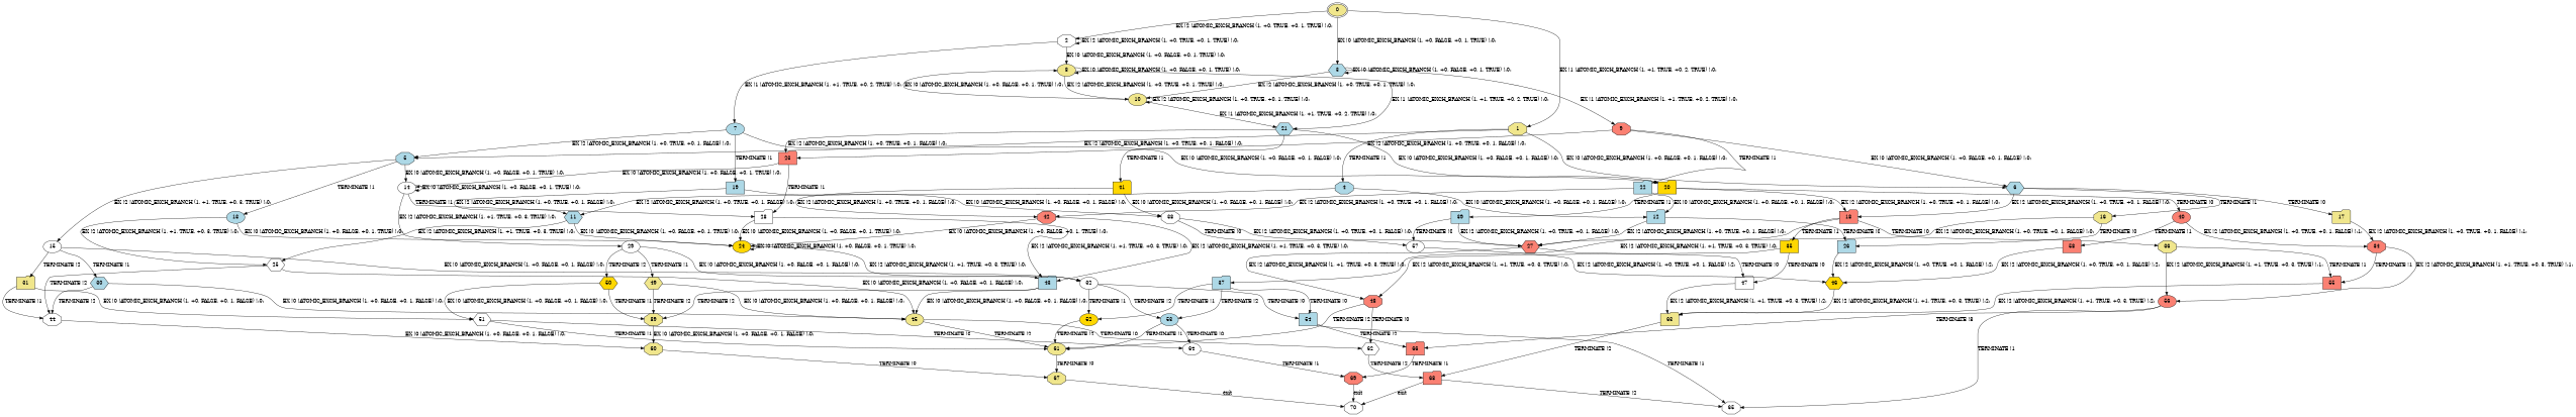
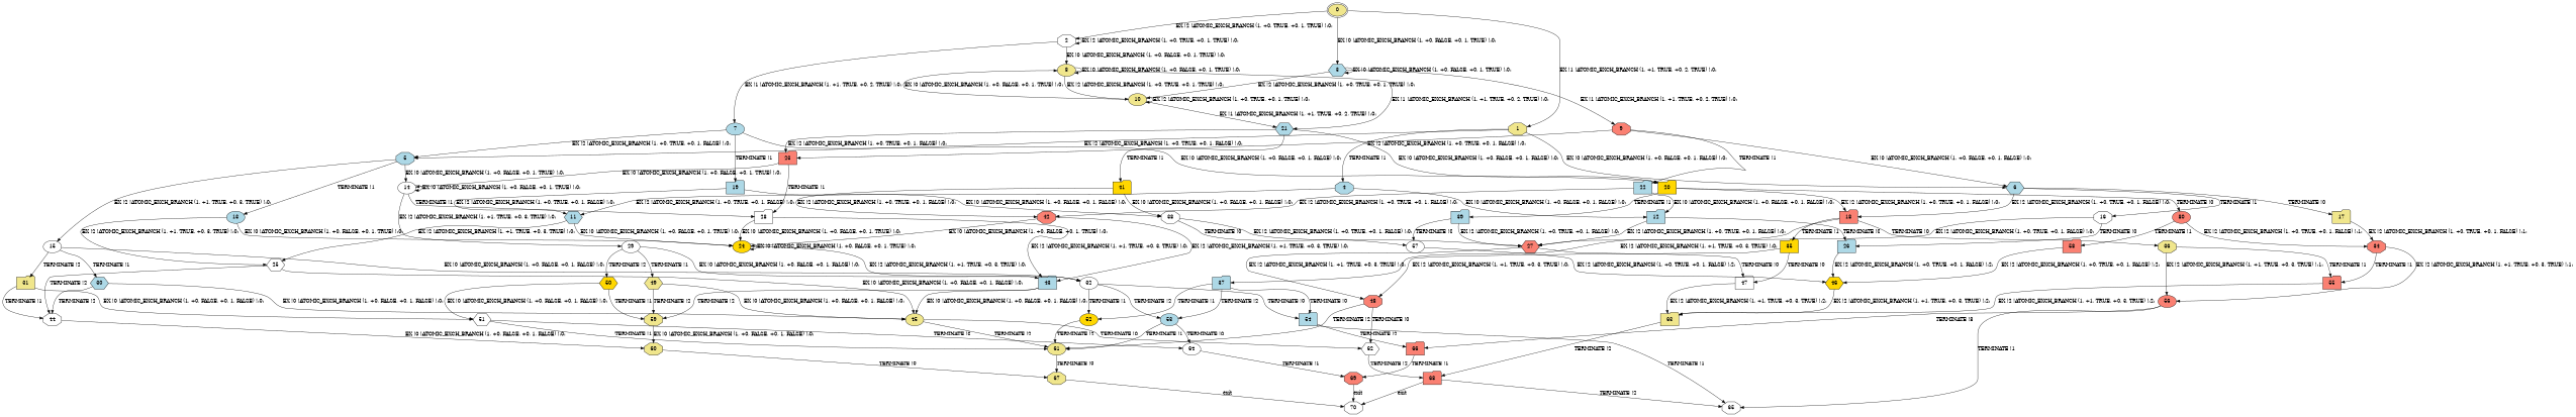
  digraph {
    node [fillcolor=lightblue shape=folder style=filled]
    0 [fillcolor=khaki peripheries=2 shape=ellipse]
    1 [fillcolor=khaki shape=octagon]
    2 [fillcolor=white shape=octagon]
    3 [shape=hexagon]
    4 [shape=octagon]
    5 [shape=octagon]
    6 [shape=hexagon]
    7 [shape=ellipse]
    8 [fillcolor=khaki shape=ellipse]
    9 [fillcolor=salmon shape=octagon]
    10 [fillcolor=khaki shape=ellipse]
    11 [shape=hexagon]
    12
    13 [shape=ellipse]
    14 [fillcolor=white shape=ellipse]
    15 [fillcolor=white shape=ellipse]
-   16 [fillcolor=khaki shape=octagon]
+   16 [fillcolor=white shape=octagon]
    17 [fillcolor=khaki]
    18 [fillcolor=salmon]
    19
    20 [fillcolor=gold]
    21 [shape=hexagon]
    22
    23 [fillcolor=salmon]
    24 [fillcolor=gold shape=ellipse]
    25 [fillcolor=white shape=hexagon]
    26
    27 [fillcolor=salmon shape=hexagon]
    28 [fillcolor=white]
    29 [fillcolor=white shape=ellipse]
    30 [shape=hexagon]
    31 [fillcolor=khaki]
    32 [fillcolor=white shape=ellipse]
    34 [fillcolor=salmon shape=octagon]
    35 [fillcolor=gold]
    36 [fillcolor=khaki shape=octagon]
    37
    38 [fillcolor=white shape=octagon]
    39
-   40 [fillcolor=salmon shape=ellipse]
+   40 [fillcolor=salmon shape=ellipse label=80]
    41 [fillcolor=gold]
    42 [fillcolor=salmon shape=octagon]
    43
    44 [fillcolor=white shape=octagon]
    45 [fillcolor=khaki shape=ellipse]
    46 [fillcolor=gold shape=hexagon]
    47 [fillcolor=white]
    48 [fillcolor=salmon shape=octagon]
    49 [fillcolor=khaki shape=hexagon]
    50 [fillcolor=gold shape=hexagon]
    51 [fillcolor=white shape=hexagon]
    52 [fillcolor=gold shape=ellipse]
    53 [shape=ellipse]
    54
    55 [fillcolor=salmon]
    56 [fillcolor=salmon shape=ellipse]
    57 [fillcolor=white shape=ellipse]
    58 [fillcolor=salmon]
-   59 [fillcolor=khaki shape=octagon label=89]
+   59 [fillcolor=khaki shape=octagon]
    60 [fillcolor=khaki shape=octagon]
    61 [fillcolor=khaki shape=ellipse]
    62 [fillcolor=white shape=hexagon]
    63 [fillcolor=khaki]
    64 [fillcolor=white shape=ellipse]
    65 [fillcolor=white shape=octagon]
    66 [fillcolor=salmon]
    67 [fillcolor=khaki shape=octagon]
    68 [fillcolor=salmon]
    69 [fillcolor=salmon shape=octagon]
    70 [fillcolor=white shape=octagon]
    0 -> 1 [label="EX !1 !ATOMIC_EXCH_BRANCH (1, +1, TRUE, +0, 2, TRUE) !:0:"]
    0 -> 2 [label="EX !2 !ATOMIC_EXCH_BRANCH (1, +0, TRUE, +0, 1, TRUE) !:0:"]
    0 -> 3 [label="EX !0 !ATOMIC_EXCH_BRANCH (1, +0, FALSE, +0, 1, TRUE) !:0:"]
    1 -> 4 [label="TERMINATE !1"]
    1 -> 5 [label="EX !2 !ATOMIC_EXCH_BRANCH (1, +0, TRUE, +0, 1, FALSE) !:0:"]
    1 -> 6 [label="EX !0 !ATOMIC_EXCH_BRANCH (1, +0, FALSE, +0, 1, FALSE) !:0:"]
    2 -> 2 [label="EX !2 !ATOMIC_EXCH_BRANCH (1, +0, TRUE, +0, 1, TRUE) !:0:"]
    2 -> 7 [label="EX !1 !ATOMIC_EXCH_BRANCH (1, +1, TRUE, +0, 2, TRUE) !:0:"]
    2 -> 8 [label="EX !0 !ATOMIC_EXCH_BRANCH (1, +0, FALSE, +0, 1, TRUE) !:0:"]
    3 -> 3 [label="EX !0 !ATOMIC_EXCH_BRANCH (1, +0, FALSE, +0, 1, TRUE) !:0:"]
    3 -> 9 [label="EX !1 !ATOMIC_EXCH_BRANCH (1, +1, TRUE, +0, 2, TRUE) !:0:"]
    3 -> 10 [label="EX !2 !ATOMIC_EXCH_BRANCH (1, +0, TRUE, +0, 1, TRUE) !:0:"]
    4 -> 11 [label="EX !2 !ATOMIC_EXCH_BRANCH (1, +0, TRUE, +0, 1, FALSE) !:0:"]
    4 -> 12 [label="EX !0 !ATOMIC_EXCH_BRANCH (1, +0, FALSE, +0, 1, FALSE) !:0:"]
    5 -> 13 [label="TERMINATE !1"]
    5 -> 14 [label="EX !0 !ATOMIC_EXCH_BRANCH (1, +0, FALSE, +0, 1, TRUE) !:0:"]
    5 -> 15 [label="EX !2 !ATOMIC_EXCH_BRANCH (1, +1, TRUE, +0, 3, TRUE) !:0:"]
    6 -> 16 [label="TERMINATE !1"]
    6 -> 17 [label="TERMINATE !0"]
    6 -> 18 [label="EX !2 !ATOMIC_EXCH_BRANCH (1, +0, TRUE, +0, 1, FALSE) !:0:"]
    7 -> 5 [label="EX !2 !ATOMIC_EXCH_BRANCH (1, +0, TRUE, +0, 1, FALSE) !:0:"]
    7 -> 19 [label="TERMINATE !1"]
    7 -> 20 [label="EX !0 !ATOMIC_EXCH_BRANCH (1, +0, FALSE, +0, 1, FALSE) !:0:"]
    8 -> 8 [label="EX !0 !ATOMIC_EXCH_BRANCH (1, +0, FALSE, +0, 1, TRUE) !:0:"]
    8 -> 10 [label="EX !2 !ATOMIC_EXCH_BRANCH (1, +0, TRUE, +0, 1, TRUE) !:0:"]
    8 -> 21 [label="EX !1 !ATOMIC_EXCH_BRANCH (1, +1, TRUE, +0, 2, TRUE) !:0:"]
    9 -> 6 [label="EX !0 !ATOMIC_EXCH_BRANCH (1, +0, FALSE, +0, 1, FALSE) !:0:"]
    9 -> 22 [label="TERMINATE !1"]
    9 -> 23 [label="EX !2 !ATOMIC_EXCH_BRANCH (1, +0, TRUE, +0, 1, FALSE) !:0:"]
    10 -> 8 [label="EX !0 !ATOMIC_EXCH_BRANCH (1, +0, FALSE, +0, 1, TRUE) !:0:"]
    10 -> 10 [label="EX !2 !ATOMIC_EXCH_BRANCH (1, +0, TRUE, +0, 1, TRUE) !:0:"]
    10 -> 21 [label="EX !1 !ATOMIC_EXCH_BRANCH (1, +1, TRUE, +0, 2, TRUE) !:0:"]
    11 -> 24 [label="EX !0 !ATOMIC_EXCH_BRANCH (1, +0, FALSE, +0, 1, TRUE) !:0:"]
    11 -> 25 [label="EX !2 !ATOMIC_EXCH_BRANCH (1, +1, TRUE, +0, 3, TRUE) !:0:"]
    12 -> 26 [label="TERMINATE !0"]
    12 -> 27 [label="EX !2 !ATOMIC_EXCH_BRANCH (1, +0, TRUE, +0, 1, FALSE) !:0:"]
    13 -> 24 [label="EX !0 !ATOMIC_EXCH_BRANCH (1, +0, FALSE, +0, 1, TRUE) !:0:"]
    13 -> 25 [label="EX !2 !ATOMIC_EXCH_BRANCH (1, +1, TRUE, +0, 3, TRUE) !:0:"]
    14 -> 14 [label="EX !0 !ATOMIC_EXCH_BRANCH (1, +0, FALSE, +0, 1, TRUE) !:0:"]
    14 -> 28 [label="TERMINATE !1"]
    14 -> 29 [label="EX !2 !ATOMIC_EXCH_BRANCH (1, +1, TRUE, +0, 3, TRUE) !:0:"]
    15 -> 30 [label="TERMINATE !1"]
    15 -> 31 [label="TERMINATE !2"]
    15 -> 32 [label="EX !0 !ATOMIC_EXCH_BRANCH (1, +0, FALSE, +0, 1, FALSE) !:0:"]
    16 -> 26 [label="TERMINATE !0"]
    16 -> 27 [label="EX !2 !ATOMIC_EXCH_BRANCH (1, +0, TRUE, +0, 1, FALSE) !:0:"]
    17 -> 34 [label="EX !2 !ATOMIC_EXCH_BRANCH (1, +0, TRUE, +0, 1, FALSE) !:1:"]
    18 -> 35 [label="TERMINATE !1"]
    18 -> 36 [label="TERMINATE !0"]
    18 -> 37 [label="EX !2 !ATOMIC_EXCH_BRANCH (1, +1, TRUE, +0, 3, TRUE) !:0:"]
    19 -> 11 [label="EX !2 !ATOMIC_EXCH_BRANCH (1, +0, TRUE, +0, 1, FALSE) !:0:"]
    19 -> 38 [label="EX !0 !ATOMIC_EXCH_BRANCH (1, +0, FALSE, +0, 1, FALSE) !:0:"]
    20 -> 18 [label="EX !2 !ATOMIC_EXCH_BRANCH (1, +0, TRUE, +0, 1, FALSE) !:0:"]
    20 -> 39 [label="TERMINATE !1"]
    20 -> 40 [label="TERMINATE !0"]
    21 -> 20 [label="EX !0 !ATOMIC_EXCH_BRANCH (1, +0, FALSE, +0, 1, FALSE) !:0:"]
    21 -> 23 [label="EX !2 !ATOMIC_EXCH_BRANCH (1, +0, TRUE, +0, 1, FALSE) !:0:"]
    21 -> 41 [label="TERMINATE !1"]
    22 -> 12 [label="EX !0 !ATOMIC_EXCH_BRANCH (1, +0, FALSE, +0, 1, FALSE) !:0:"]
    22 -> 42 [label="EX !2 !ATOMIC_EXCH_BRANCH (1, +0, TRUE, +0, 1, FALSE) !:0:"]
    23 -> 14 [label="EX !0 !ATOMIC_EXCH_BRANCH (1, +0, FALSE, +0, 1, TRUE) !:0:"]
    23 -> 28 [label="TERMINATE !1"]
    24 -> 24 [label="EX !0 !ATOMIC_EXCH_BRANCH (1, +0, FALSE, +0, 1, TRUE) !:0:"]
    24 -> 43 [label="EX !2 !ATOMIC_EXCH_BRANCH (1, +1, TRUE, +0, 3, TRUE) !:0:"]
    25 -> 44 [label="TERMINATE !2"]
    25 -> 45 [label="EX !0 !ATOMIC_EXCH_BRANCH (1, +0, FALSE, +0, 1, FALSE) !:0:"]
    26 -> 46 [label="EX !2 !ATOMIC_EXCH_BRANCH (1, +0, TRUE, +0, 1, FALSE) !:2:"]
    27 -> 47 [label="TERMINATE !0"]
    27 -> 48 [label="EX !2 !ATOMIC_EXCH_BRANCH (1, +1, TRUE, +0, 3, TRUE) !:0:"]
    28 -> 24 [label="EX !0 !ATOMIC_EXCH_BRANCH (1, +0, FALSE, +0, 1, TRUE) !:0:"]
    28 -> 43 [label="EX !2 !ATOMIC_EXCH_BRANCH (1, +1, TRUE, +0, 3, TRUE) !:0:"]
    29 -> 32 [label="EX !0 !ATOMIC_EXCH_BRANCH (1, +0, FALSE, +0, 1, FALSE) !:0:"]
    29 -> 49 [label="TERMINATE !1"]
    29 -> 50 [label="TERMINATE !2"]
    30 -> 44 [label="TERMINATE !2"]
    30 -> 45 [label="EX !0 !ATOMIC_EXCH_BRANCH (1, +0, FALSE, +0, 1, FALSE) !:0:"]
    31 -> 44 [label="TERMINATE !1"]
    31 -> 51 [label="EX !0 !ATOMIC_EXCH_BRANCH (1, +0, FALSE, +0, 1, FALSE) !:0:"]
    32 -> 52 [label="TERMINATE !1"]
    32 -> 53 [label="TERMINATE !2"]
    32 -> 54 [label="TERMINATE !0"]
    34 -> 55 [label="TERMINATE !1"]
    34 -> 56 [label="EX !2 !ATOMIC_EXCH_BRANCH (1, +1, TRUE, +0, 3, TRUE) !:1:"]
    35 -> 47 [label="TERMINATE !0"]
    35 -> 48 [label="EX !2 !ATOMIC_EXCH_BRANCH (1, +1, TRUE, +0, 3, TRUE) !:0:"]
    36 -> 55 [label="TERMINATE !1"]
    36 -> 56 [label="EX !2 !ATOMIC_EXCH_BRANCH (1, +1, TRUE, +0, 3, TRUE) !:1:"]
    37 -> 52 [label="TERMINATE !1"]
    37 -> 53 [label="TERMINATE !2"]
    37 -> 54 [label="TERMINATE !0"]
    38 -> 27 [label="EX !2 !ATOMIC_EXCH_BRANCH (1, +0, TRUE, +0, 1, FALSE) !:0:"]
    38 -> 57 [label="TERMINATE !0"]
    39 -> 27 [label="EX !2 !ATOMIC_EXCH_BRANCH (1, +0, TRUE, +0, 1, FALSE) !:0:"]
    39 -> 57 [label="TERMINATE !0"]
    40 -> 34 [label="EX !2 !ATOMIC_EXCH_BRANCH (1, +0, TRUE, +0, 1, FALSE) !:1:"]
    40 -> 58 [label="TERMINATE !1"]
    41 -> 38 [label="EX !0 !ATOMIC_EXCH_BRANCH (1, +0, FALSE, +0, 1, FALSE) !:0:"]
    41 -> 42 [label="EX !2 !ATOMIC_EXCH_BRANCH (1, +0, TRUE, +0, 1, FALSE) !:0:"]
    42 -> 24 [label="EX !0 !ATOMIC_EXCH_BRANCH (1, +0, FALSE, +0, 1, TRUE) !:0:"]
    42 -> 43 [label="EX !2 !ATOMIC_EXCH_BRANCH (1, +1, TRUE, +0, 3, TRUE) !:0:"]
    43 -> 45 [label="EX !0 !ATOMIC_EXCH_BRANCH (1, +0, FALSE, +0, 1, FALSE) !:0:"]
    43 -> 59 [label="TERMINATE !2"]
    44 -> 60 [label="EX !0 !ATOMIC_EXCH_BRANCH (1, +0, FALSE, +0, 1, FALSE) !:0:"]
    45 -> 61 [label="TERMINATE !2"]
    45 -> 62 [label="TERMINATE !0"]
    46 -> 63 [label="EX !2 !ATOMIC_EXCH_BRANCH (1, +1, TRUE, +0, 3, TRUE) !:2:"]
    47 -> 63 [label="EX !2 !ATOMIC_EXCH_BRANCH (1, +1, TRUE, +0, 3, TRUE) !:2:"]
    48 -> 61 [label="TERMINATE !2"]
    48 -> 62 [label="TERMINATE !0"]
    49 -> 45 [label="EX !0 !ATOMIC_EXCH_BRANCH (1, +0, FALSE, +0, 1, FALSE) !:0:"]
    49 -> 59 [label="TERMINATE !2"]
    50 -> 51 [label="EX !0 !ATOMIC_EXCH_BRANCH (1, +0, FALSE, +0, 1, FALSE) !:0:"]
    50 -> 59 [label="TERMINATE !1"]
    51 -> 61 [label="TERMINATE !1"]
    51 -> 64 [label="TERMINATE !0"]
    52 -> 61 [label="TERMINATE !2"]
    53 -> 61 [label="TERMINATE !1"]
    53 -> 64 [label="TERMINATE !0"]
    54 -> 65 [label="TERMINATE !1"]
    54 -> 66 [label="TERMINATE !2"]
    55 -> 63 [label="EX !2 !ATOMIC_EXCH_BRANCH (1, +1, TRUE, +0, 3, TRUE) !:2:"]
    56 -> 65 [label="TERMINATE !1"]
    56 -> 66 [label="TERMINATE !8"]
    57 -> 46 [label="EX !2 !ATOMIC_EXCH_BRANCH (1, +0, TRUE, +0, 1, FALSE) !:2:"]
    58 -> 46 [label="EX !2 !ATOMIC_EXCH_BRANCH (1, +0, TRUE, +0, 1, FALSE) !:2:"]
    59 -> 60 [label="EX !0 !ATOMIC_EXCH_BRANCH (1, +0, FALSE, +0, 1, FALSE) !:0:"]
    60 -> 67 [label="TERMINATE !0"]
    61 -> 67 [label="TERMINATE !0"]
    62 -> 68 [label="TERMINATE !2"]
    63 -> 68 [label="TERMINATE !2"]
    64 -> 69 [label="TERMINATE !1"]
    66 -> 69 [label="TERMINATE !1"]
    67 -> 70 [label=exit]
    68 -> 65 [label="TERMINATE !2"]
    68 -> 70 [label=exit]
    69 -> 70 [label=exit]
  }
